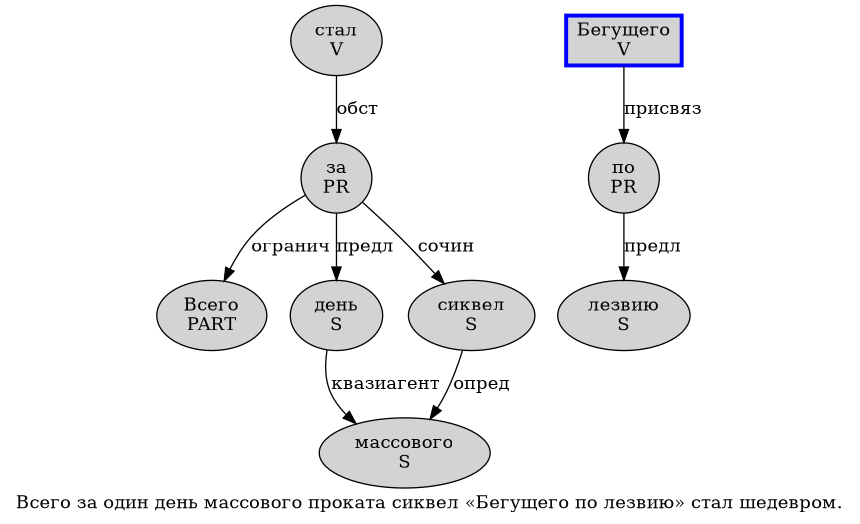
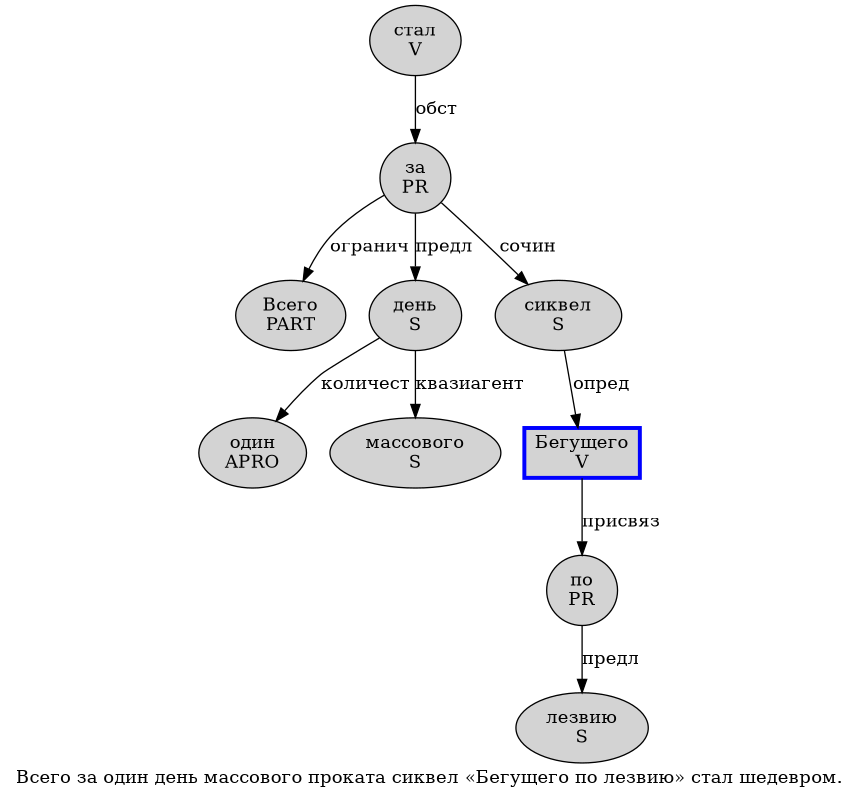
  digraph {
    label="Всего за один день массового проката сиквел «Бегущего по лезвию» стал шедевром."
    node [fillcolor=lightgray penwidth=1 shape=ellipse style=filled]
    n1 [label="Всего\nPART"]
    n2 [label="за\nPR"]
    n3 [label="день\nS"]
    n4 [label="сиквел\nS"]
+   n5 [label="один\nAPRO"]
    n6 [label="массового\nS"]
    n7 [color=blue label="Бегущего\nV" penwidth=3 shape=box]
    n8 [label="по\nPR"]
    n9 [label="лезвию\nS"]
    n10 [label="стал\nV"]
    n2 -> n1 [label="огранич"]
    n2 -> n3 [label="предл"]
    n2 -> n4 [label="сочин"]
+   n3 -> n5 [label="количест"]
    n3 -> n6 [label="квазиагент"]
-   n4 -> n6 [label="опред"]
+   n4 -> n7 [label="опред"]
    n7 -> n8 [label="присвяз"]
    n8 -> n9 [label="предл"]
    n10 -> n2 [label="обст"]
  }
